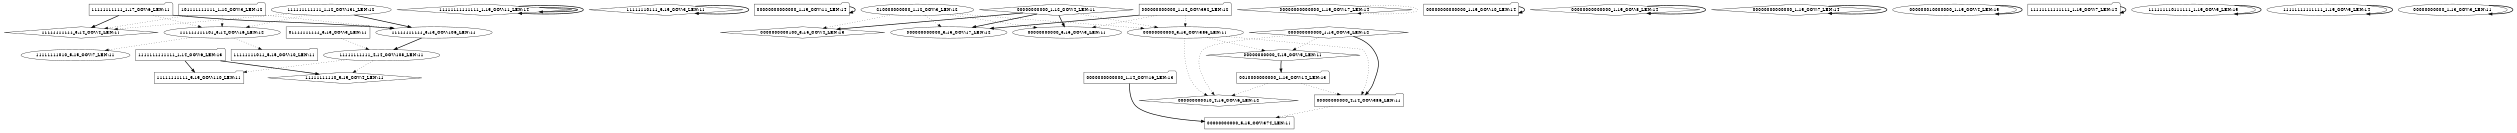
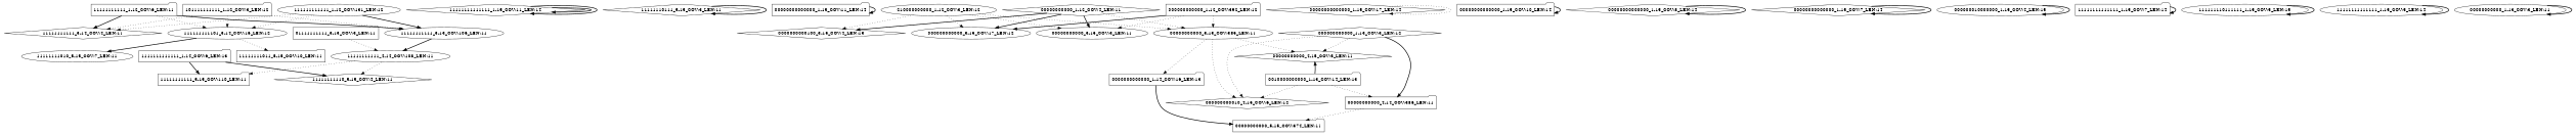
  digraph {
    node [shape=folder]
    edge [style=dotted]
    "11111111111_3-14_COV:4_LEN:11" [shape=diamond]
-   "11111111111_1-12_COV:6_LEN:11" [label="11111111111_1-17_COV:6_LEN:11"]
+   "11111111111_1-12_COV:6_LEN:11"
    "11111111111_3-13_COV:106_LEN:11" [shape=ellipse]
    "111111111101_3-14_COV:16_LEN:12" [shape=ellipse]
    "11111111111_4-14_COV:108_LEN:11" [shape=ellipse]
    "11111111011_5-15_COV:10_LEN:11"
    "11111111010_5-15_COV:7_LEN:11" [shape=ellipse]
    "11111111111_5-15_COV:110_LEN:11"
    "11111111110_5-15_COV:4_LEN:11" [shape=diamond]
    "11111111111111_1-15_COV:11_LEN:14" [shape=diamond]
    "11111110111_5-15_COV:3_LEN:11" [shape=diamond]
    "00000000000000_1-15_COV:11_LEN:14"
    "00000000000_4-15_COV:5_LEN:11" [shape=diamond]
    "0010000000000_1-13_COV:14_LEN:13"
    "000000000010_4-15_COV:6_LEN:12" [shape=diamond]
    "00000000000_4-14_COV:386_LEN:11"
    "00000000000_5-15_COV:374_LEN:11"
    "00000000000_3-13_COV:385_LEN:11" [shape=ellipse]
    "01111111111_3-13_COV:3_LEN:11"
    "00000000000000_1-15_COV:17_LEN:14" [shape=diamond]
    "000000000000_1-13_COV:3_LEN:12" [shape=diamond]
    "00000000000000_1-15_COV:10_LEN:14"
    "1111111111111_1-14_COV:6_LEN:13"
    "0000000000000_1-14_COV:16_LEN:13"
    "00000000000000_1-15_COV:8_LEN:14" [shape=diamond]
    "00000000000000_1-15_COV:7_LEN:14" [shape=diamond]
    "000000010000000_1-15_COV:4_LEN:15" [shape=ellipse]
    "00000000000_1-12_COV:4_LEN:11" [shape=diamond]
    "0000000000100_3-15_COV:4_LEN:13" [shape=diamond]
    "000000000000_3-15_COV:17_LEN:12" [shape=ellipse]
    "00000000000_3-15_COV:3_LEN:11" [shape=ellipse]
    "11111111111111_1-15_COV:7_LEN:14"
    "000000000000_1-12_COV:392_LEN:12"
    "111111110111111_1-15_COV:5_LEN:15" [shape=ellipse]
    "11111111111111_1-15_COV:5_LEN:14" [shape=ellipse]
    "101111111111_1-12_COV:3_LEN:12"
    "00000000000_1-13_COV:3_LEN:11" [shape=ellipse]
    "111111111111_1-12_COV:131_LEN:12" [shape=ellipse]
    n39 [label="210000000000_1-12_COV:3_LEN:12" shape=ellipse]
    "11111111111_1-12_COV:6_LEN:11" -> "11111111111_3-14_COV:4_LEN:11" [style=bold]
    "11111111111_1-12_COV:6_LEN:11" -> "11111111111_3-13_COV:106_LEN:11" [style=bold]
    "11111111111_1-12_COV:6_LEN:11" -> "111111111101_3-14_COV:16_LEN:12"
    "11111111111_3-13_COV:106_LEN:11" -> "11111111111_4-14_COV:108_LEN:11" [style=bold]
    "111111111101_3-14_COV:16_LEN:12" -> "11111111011_5-15_COV:10_LEN:11"
-   "111111111101_3-14_COV:16_LEN:12" -> "11111111010_5-15_COV:7_LEN:11"
+   "111111111101_3-14_COV:16_LEN:12" -> "11111111010_5-15_COV:7_LEN:11" [style=bold]
    "11111111111_4-14_COV:108_LEN:11" -> "11111111111_5-15_COV:110_LEN:11"
    "11111111111_4-14_COV:108_LEN:11" -> "11111111110_5-15_COV:4_LEN:11"
    "11111111111111_1-15_COV:11_LEN:14" -> "11111111111111_1-15_COV:11_LEN:14" [style=bold]
    "11111111111111_1-15_COV:11_LEN:14" -> "11111111111111_1-15_COV:11_LEN:14" [style=bold]
    "11111110111_5-15_COV:3_LEN:11" -> "11111110111_5-15_COV:3_LEN:11" [style=bold]
    "00000000000000_1-15_COV:11_LEN:14" -> "00000000000000_1-15_COV:11_LEN:14" [style=bold]
-   "00000000000_4-15_COV:5_LEN:11" -> "0010000000000_1-13_COV:14_LEN:13" [style=bold]
+   "0010000000000_1-13_COV:14_LEN:13" -> "00000000000_4-15_COV:5_LEN:11" [style=bold]
    "0010000000000_1-13_COV:14_LEN:13" -> "000000000010_4-15_COV:6_LEN:12"
    "0010000000000_1-13_COV:14_LEN:13" -> "00000000000_4-14_COV:386_LEN:11"
    "00000000000_4-14_COV:386_LEN:11" -> "00000000000_5-15_COV:374_LEN:11"
    "00000000000_3-13_COV:385_LEN:11" -> "00000000000_4-15_COV:5_LEN:11"
    "00000000000_3-13_COV:385_LEN:11" -> "000000000010_4-15_COV:6_LEN:12"
-   "00000000000_3-13_COV:385_LEN:11" -> "00000000000_4-14_COV:386_LEN:11"
+   "00000000000_3-13_COV:385_LEN:11" -> "0000000000000_1-14_COV:16_LEN:13"
    "01111111111_3-13_COV:3_LEN:11" -> "11111111111_4-14_COV:108_LEN:11"
    "00000000000000_1-15_COV:17_LEN:14" -> "00000000000000_1-15_COV:17_LEN:14"
    "000000000000_1-13_COV:3_LEN:12" -> "00000000000_4-15_COV:5_LEN:11"
    "000000000000_1-13_COV:3_LEN:12" -> "000000000010_4-15_COV:6_LEN:12"
    "000000000000_1-13_COV:3_LEN:12" -> "00000000000_4-14_COV:386_LEN:11" [style=bold]
    "00000000000000_1-15_COV:10_LEN:14" -> "00000000000000_1-15_COV:10_LEN:14" [style=bold]
    "1111111111111_1-14_COV:6_LEN:13" -> "11111111111_5-15_COV:110_LEN:11" [style=bold]
    "1111111111111_1-14_COV:6_LEN:13" -> "11111111110_5-15_COV:4_LEN:11" [style=bold]
    "0000000000000_1-14_COV:16_LEN:13" -> "00000000000_5-15_COV:374_LEN:11" [style=bold]
    "00000000000000_1-15_COV:8_LEN:14" -> "00000000000000_1-15_COV:8_LEN:14" [style=bold]
    "00000000000000_1-15_COV:7_LEN:14" -> "00000000000000_1-15_COV:7_LEN:14" [style=bold]
    "000000010000000_1-15_COV:4_LEN:15" -> "000000010000000_1-15_COV:4_LEN:15" [style=bold]
    "00000000000_1-12_COV:4_LEN:11" -> "00000000000_3-13_COV:385_LEN:11"
    "00000000000_1-12_COV:4_LEN:11" -> "0000000000100_3-15_COV:4_LEN:13" [style=bold]
    "00000000000_1-12_COV:4_LEN:11" -> "000000000000_3-15_COV:17_LEN:12" [style=bold]
    "00000000000_1-12_COV:4_LEN:11" -> "00000000000_3-15_COV:3_LEN:11" [style=bold]
    "11111111111111_1-15_COV:7_LEN:14" -> "11111111111111_1-15_COV:7_LEN:14" [style=bold]
    "000000000000_1-12_COV:392_LEN:12" -> "00000000000_3-13_COV:385_LEN:11"
    "000000000000_1-12_COV:392_LEN:12" -> "000000000000_3-15_COV:17_LEN:12" [style=bold]
    "000000000000_1-12_COV:392_LEN:12" -> "00000000000_3-15_COV:3_LEN:11"
    "111111110111111_1-15_COV:5_LEN:15" -> "111111110111111_1-15_COV:5_LEN:15" [style=bold]
    "11111111111111_1-15_COV:5_LEN:14" -> "11111111111111_1-15_COV:5_LEN:14" [style=bold]
    "101111111111_1-12_COV:3_LEN:12" -> "11111111111_3-14_COV:4_LEN:11"
    "101111111111_1-12_COV:3_LEN:12" -> "11111111111_3-13_COV:106_LEN:11"
    "101111111111_1-12_COV:3_LEN:12" -> "111111111101_3-14_COV:16_LEN:12"
    "00000000000_1-13_COV:3_LEN:11" -> "00000000000_1-13_COV:3_LEN:11" [style=bold]
    "111111111111_1-12_COV:131_LEN:12" -> "11111111111_3-14_COV:4_LEN:11"
    "111111111111_1-12_COV:131_LEN:12" -> "11111111111_3-13_COV:106_LEN:11" [style=bold]
    "111111111111_1-12_COV:131_LEN:12" -> "111111111101_3-14_COV:16_LEN:12"
    n39 -> "00000000000_3-13_COV:385_LEN:11"
    n39 -> "0000000000100_3-15_COV:4_LEN:13"
    n39 -> "000000000000_3-15_COV:17_LEN:12"
    n39 -> "00000000000_3-15_COV:3_LEN:11"
  }
